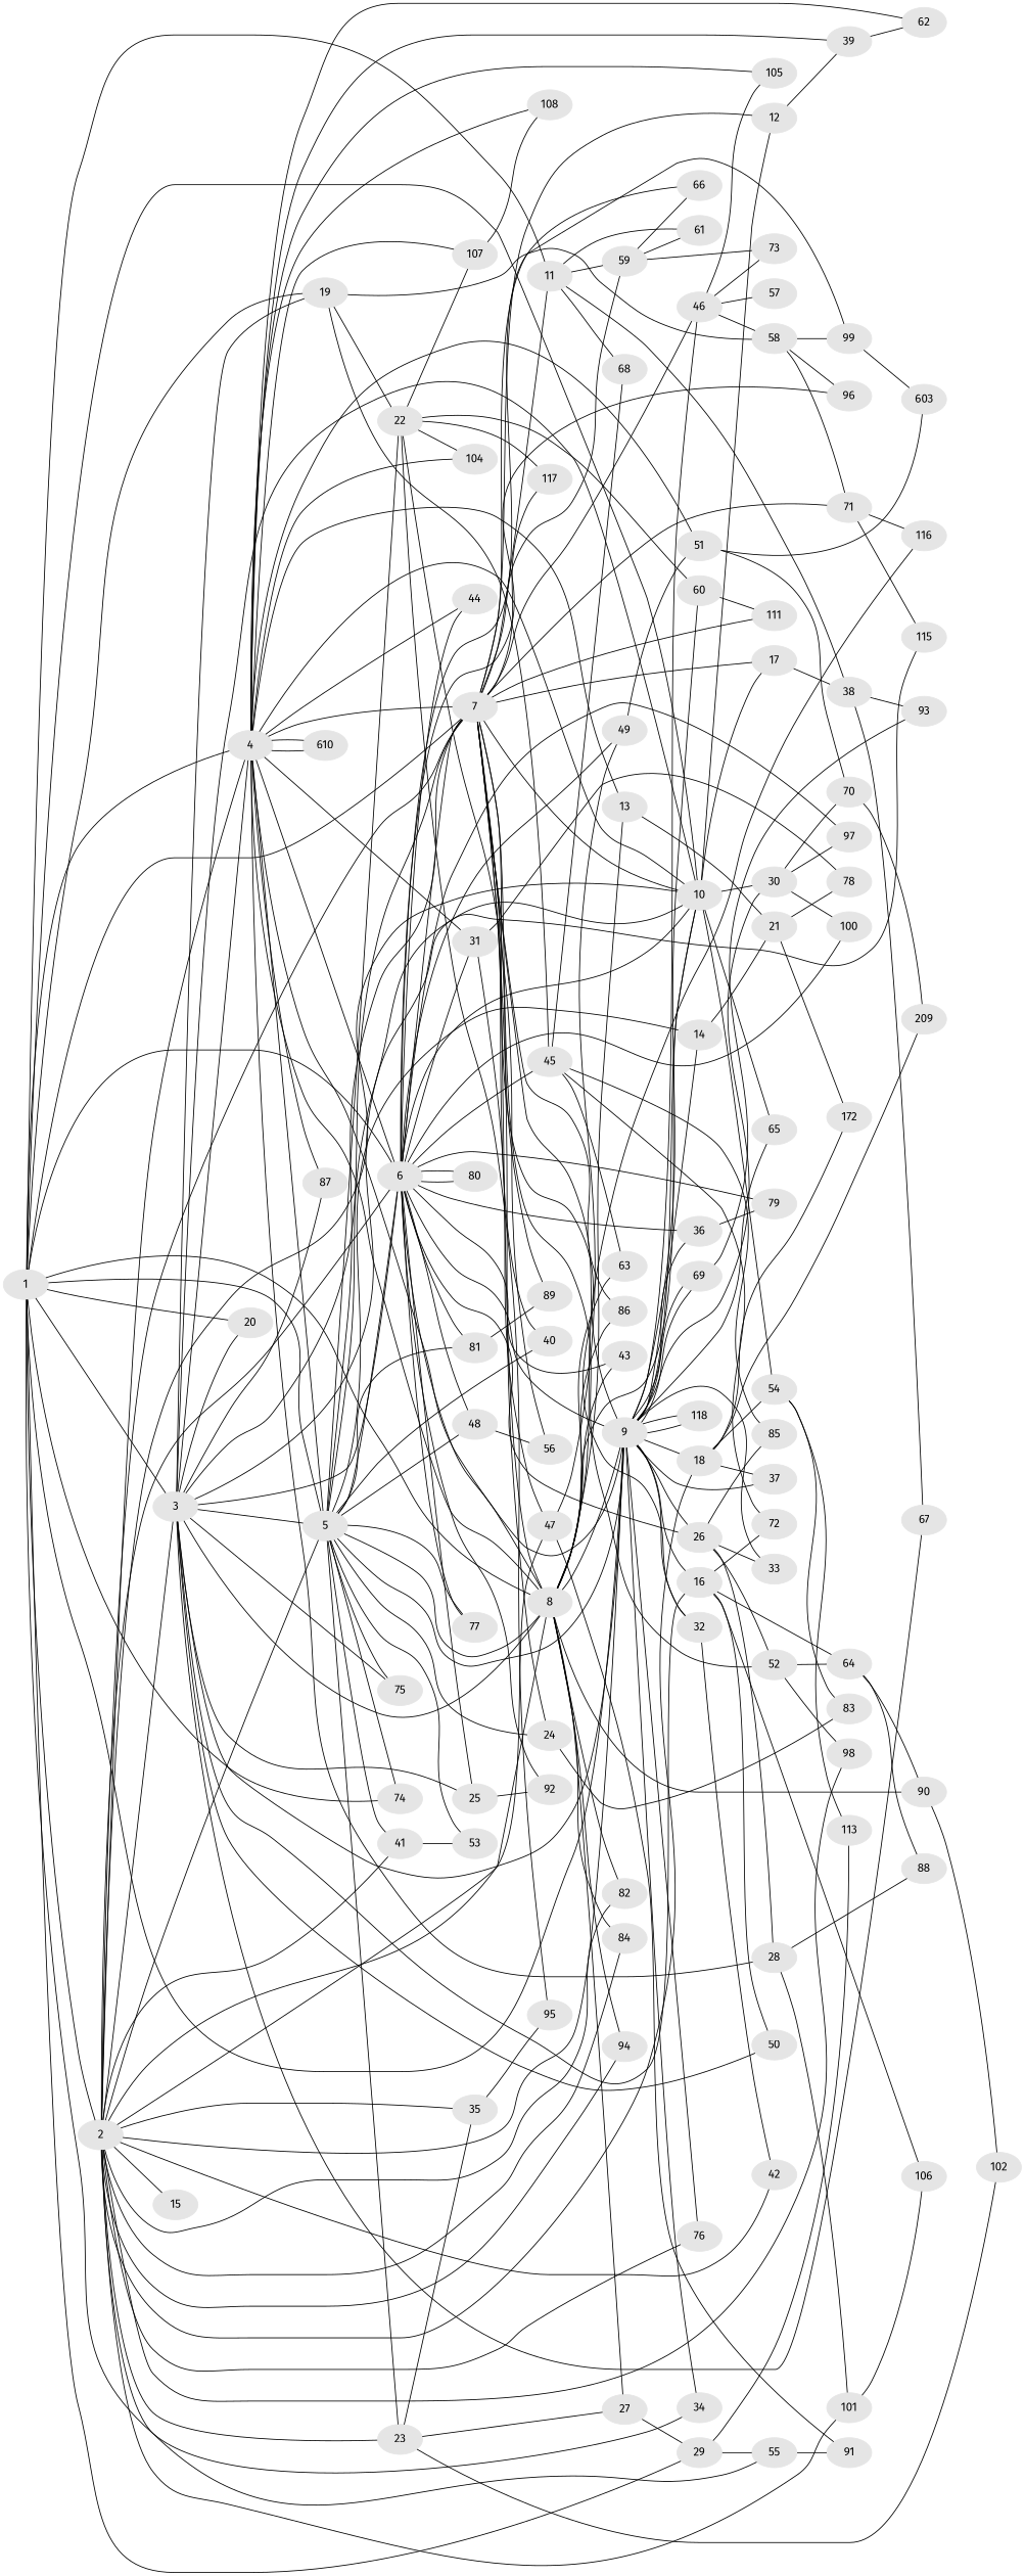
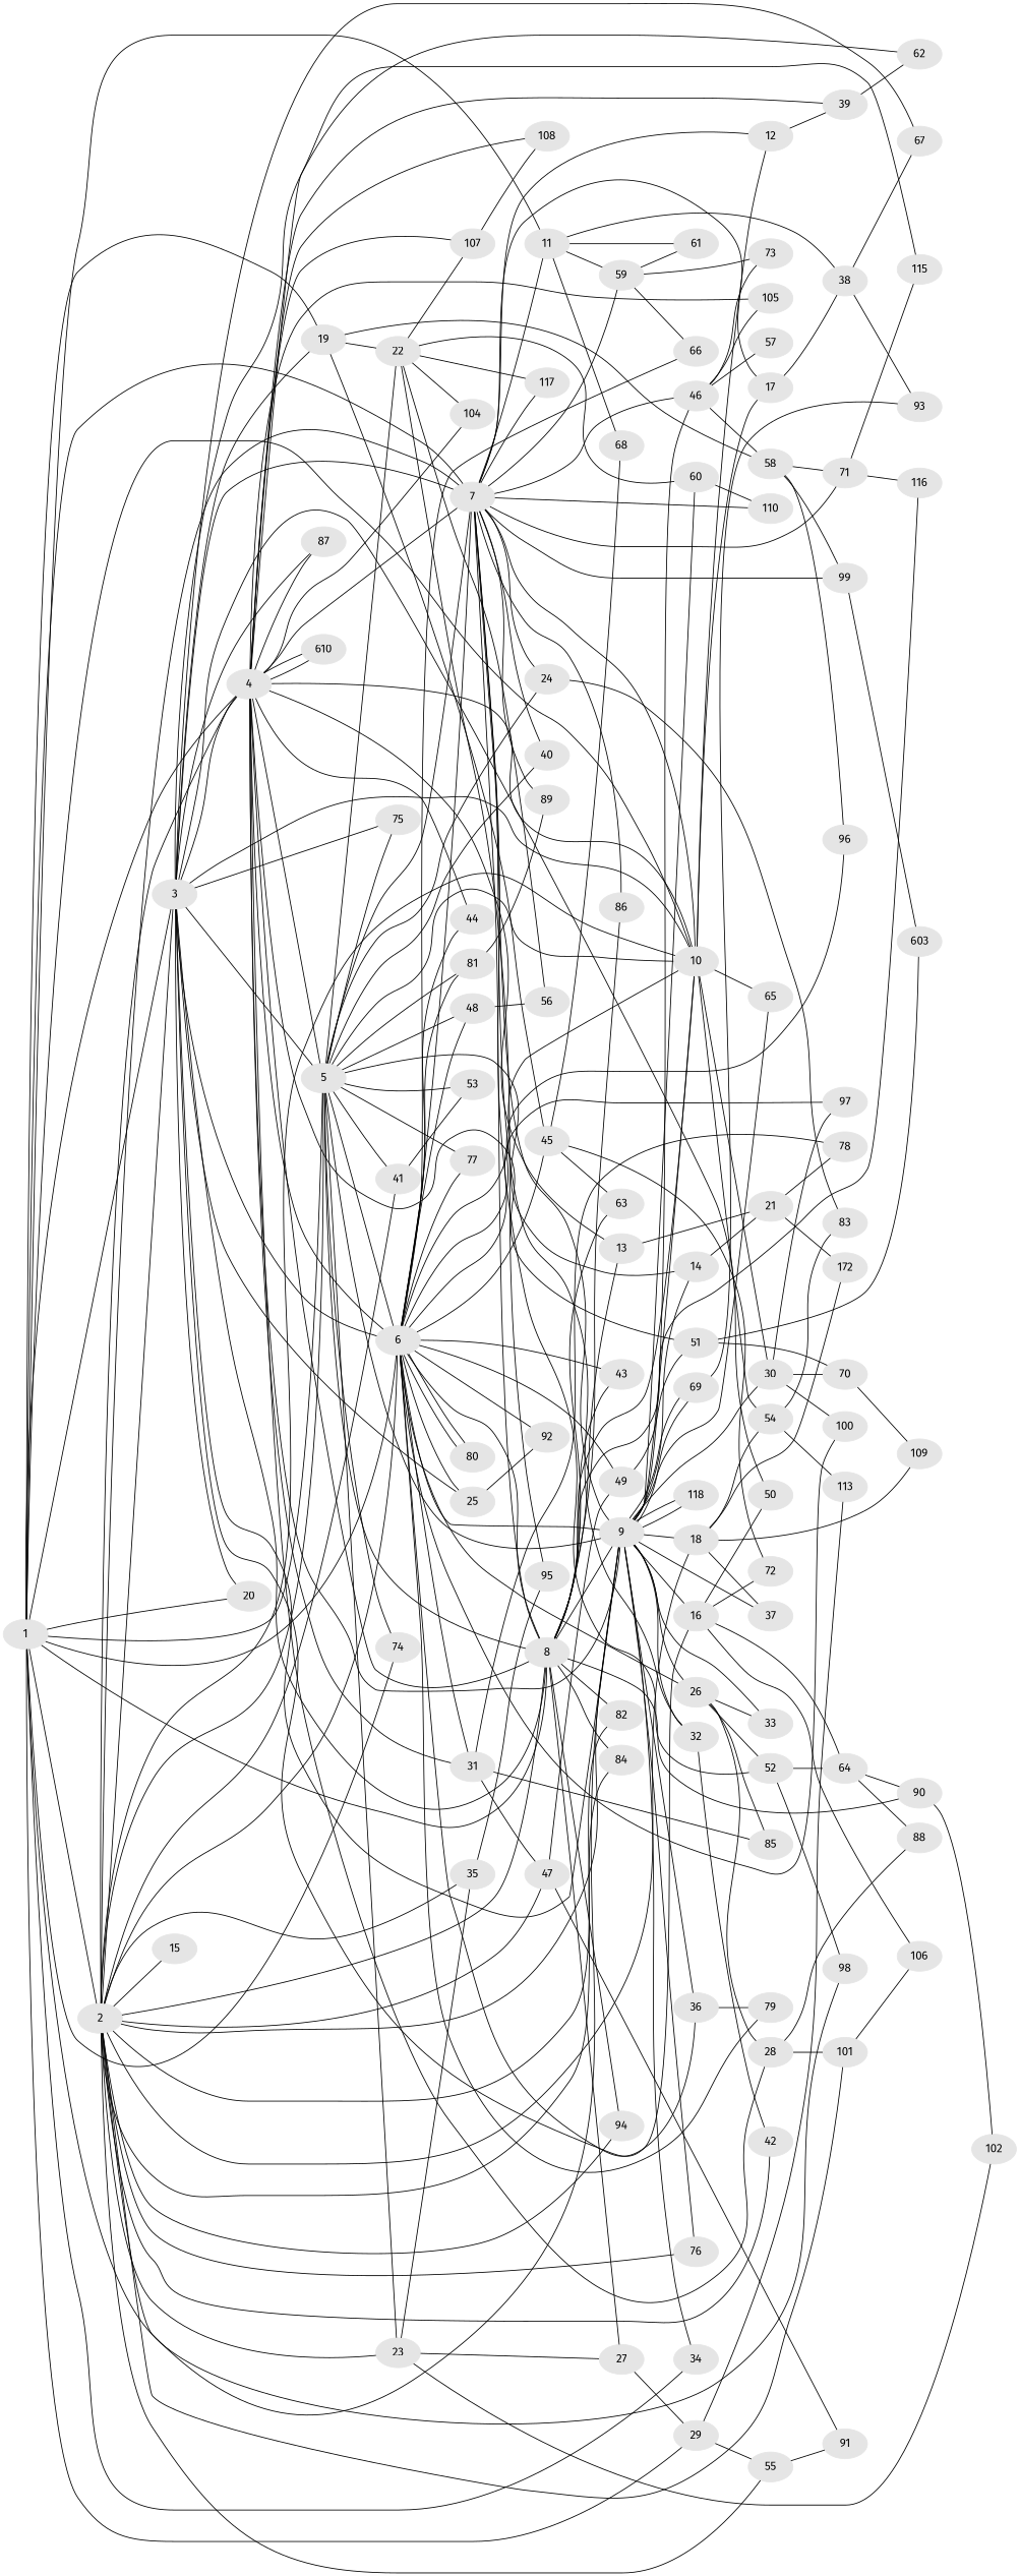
  graph {
    fontname="Fira Sans"
    rankdir=LR
    node [color=gray90 fontname="Fira Sans" style=filled]
    edge [fontname="Fira Sans"]
    1
    2
    3
    4
    5
    6
    7
    8
    9
    10
    11
    19
    20
    29
    34
    74
    15
    18
    23
    35
    41
    42
    47
    55
    76
    82
    84
    94
    98
    101
    16
    25
    50
    67
    75
    87
    115
    13
    28
    31
    39
    44
    51
    62
    104
    105
    107
    108
    n49 [label=610]
    14
    22
    24
    40
    48
    53
    77
    81
    26
    36
    43
    45
    49
    66
    79
    80
    92
    96
    97
    100
    12
    17
    32
    46
    52
    59
    71
    86
    89
    99
-   111
+   111 [label=110]
    117
    27
    63
    90
    116
    30
    33
    37
    60
    65
    69
    118
    54
    38
    61
    68
    58
    113
-   109 [label=209]
+   109
    n100 [label=172]
    102
    95
    91
    106
    64
    72
    21
    88
    78
    70
    n111 [label=603]
    56
    83
    85
    57
    73
    93
    1 -- 2
    1 -- 3
    1 -- 4
    1 -- 5
    1 -- 6
    1 -- 7
    1 -- 8
    1 -- 9
    1 -- 10
    1 -- 11
    1 -- 19
    1 -- 20
    1 -- 29
    1 -- 34
    1 -- 74
    2 -- 3
    2 -- 4
    2 -- 5
    2 -- 6
    2 -- 7
    2 -- 8
    2 -- 9
    2 -- 10
    2 -- 15
    2 -- 18
    2 -- 23
    2 -- 35
    2 -- 41
    2 -- 42
    2 -- 47
    2 -- 55
    2 -- 76
    2 -- 82
    2 -- 84
    2 -- 94
    2 -- 98
    2 -- 101
    3 -- 4
    3 -- 5
    3 -- 6
    3 -- 7
    3 -- 8
    3 -- 9
    3 -- 10
    3 -- 19
    3 -- 20
    3 -- 16
    3 -- 25
    3 -- 50
    3 -- 67
    3 -- 75
    3 -- 87
    3 -- 115
    4 -- 5
    4 -- 6
    4 -- 7
    4 -- 8
    4 -- 9
    4 -- 10
    4 -- 87
    4 -- 13
    4 -- 28
    4 -- 31
    4 -- 39
    4 -- 44
    4 -- 51
    4 -- 62
    4 -- 104
    4 -- 105
    4 -- 107
    4 -- 108
    4 -- n49
    4 -- n49
    5 -- 6
    5 -- 7
    5 -- 8
    5 -- 9
    5 -- 10
    5 -- 74
    5 -- 23
    5 -- 41
    5 -- 75
    5 -- 14
    5 -- 22
    5 -- 24
    5 -- 40
    5 -- 48
    5 -- 53
    5 -- 77
    5 -- 81
    6 -- 7
    6 -- 8
    6 -- 9
    6 -- 10
    6 -- 25
    6 -- 31
    6 -- 44
    6 -- 48
    6 -- 77
    6 -- 81
    6 -- 26
    6 -- 36
    6 -- 43
    6 -- 45
    6 -- 49
    6 -- 66
    6 -- 79
    6 -- 80
    6 -- 80
    6 -- 92
    6 -- 96
    6 -- 97
    6 -- 100
    7 -- 8
    7 -- 9
    7 -- 10
    7 -- 11
    7 -- 24
    7 -- 40
    7 -- 12
    7 -- 17
    7 -- 32
    7 -- 46
    7 -- 52
    7 -- 59
    7 -- 71
    7 -- 86
    7 -- 89
    7 -- 99
    7 -- 111
    7 -- 117
    8 -- 9
    8 -- 10
    8 -- 82
    8 -- 84
    8 -- 94
    8 -- 13
    8 -- 43
    8 -- 86
    8 -- 27
    8 -- 63
    8 -- 90
    8 -- 116
    9 -- 10
    9 -- 34
    9 -- 18
    9 -- 76
    9 -- 16
    9 -- 14
    9 -- 26
    9 -- 36
    9 -- 32
    9 -- 46
    9 -- 30
    9 -- 33
    9 -- 37
    9 -- 60
    9 -- 65
    9 -- 69
    9 -- 69
    9 -- 118
    9 -- 118
    10 -- 12
    10 -- 17
    10 -- 30
    10 -- 65
    10 -- 54
    11 -- 59
    11 -- 38
    11 -- 61
    11 -- 68
    19 -- 22
    19 -- 45
    19 -- 58
    29 -- 55
    29 -- 113
    18 -- 37
    18 -- 54
    18 -- 109
    18 -- n100
    23 -- 35
    23 -- 27
    23 -- 102
    35 -- 95
    41 -- 53
    47 -- 49
    47 -- 91
    55 -- 91
    101 -- 106
    16 -- 50
    16 -- 106
    16 -- 64
    16 -- 72
    25 -- 92
    13 -- 21
    28 -- 101
    28 -- 88
    31 -- 47
    31 -- 78
    39 -- 62
    51 -- 70
    51 -- n111
    107 -- 108
    14 -- 21
    22 -- 104
    22 -- 107
    22 -- 117
    22 -- 60
    22 -- 95
    22 -- 56
    24 -- 83
    48 -- 56
    81 -- 89
    26 -- 28
    26 -- 52
    26 -- 33
    26 -- 85
    36 -- 79
    45 -- 63
    45 -- 68
    45 -- 72
-   45 -- 85
+   31 -- 85
    49 -- 51
    12 -- 39
    17 -- 38
    32 -- 42
    46 -- 105
    46 -- 58
    46 -- 57
    46 -- 73
    52 -- 98
    52 -- 64
    59 -- 66
    59 -- 61
    59 -- 73
    71 -- 115
    71 -- 116
    99 -- n111
    27 -- 29
    90 -- 102
    30 -- 97
    30 -- 100
    30 -- 70
    60 -- 111
    69 -- 93
    54 -- 113
    54 -- 83
    38 -- 67
    38 -- 93
    58 -- 96
    58 -- 71
    58 -- 99
    64 -- 90
    64 -- 88
    21 -- n100
    21 -- 78
    70 -- 109
  }
